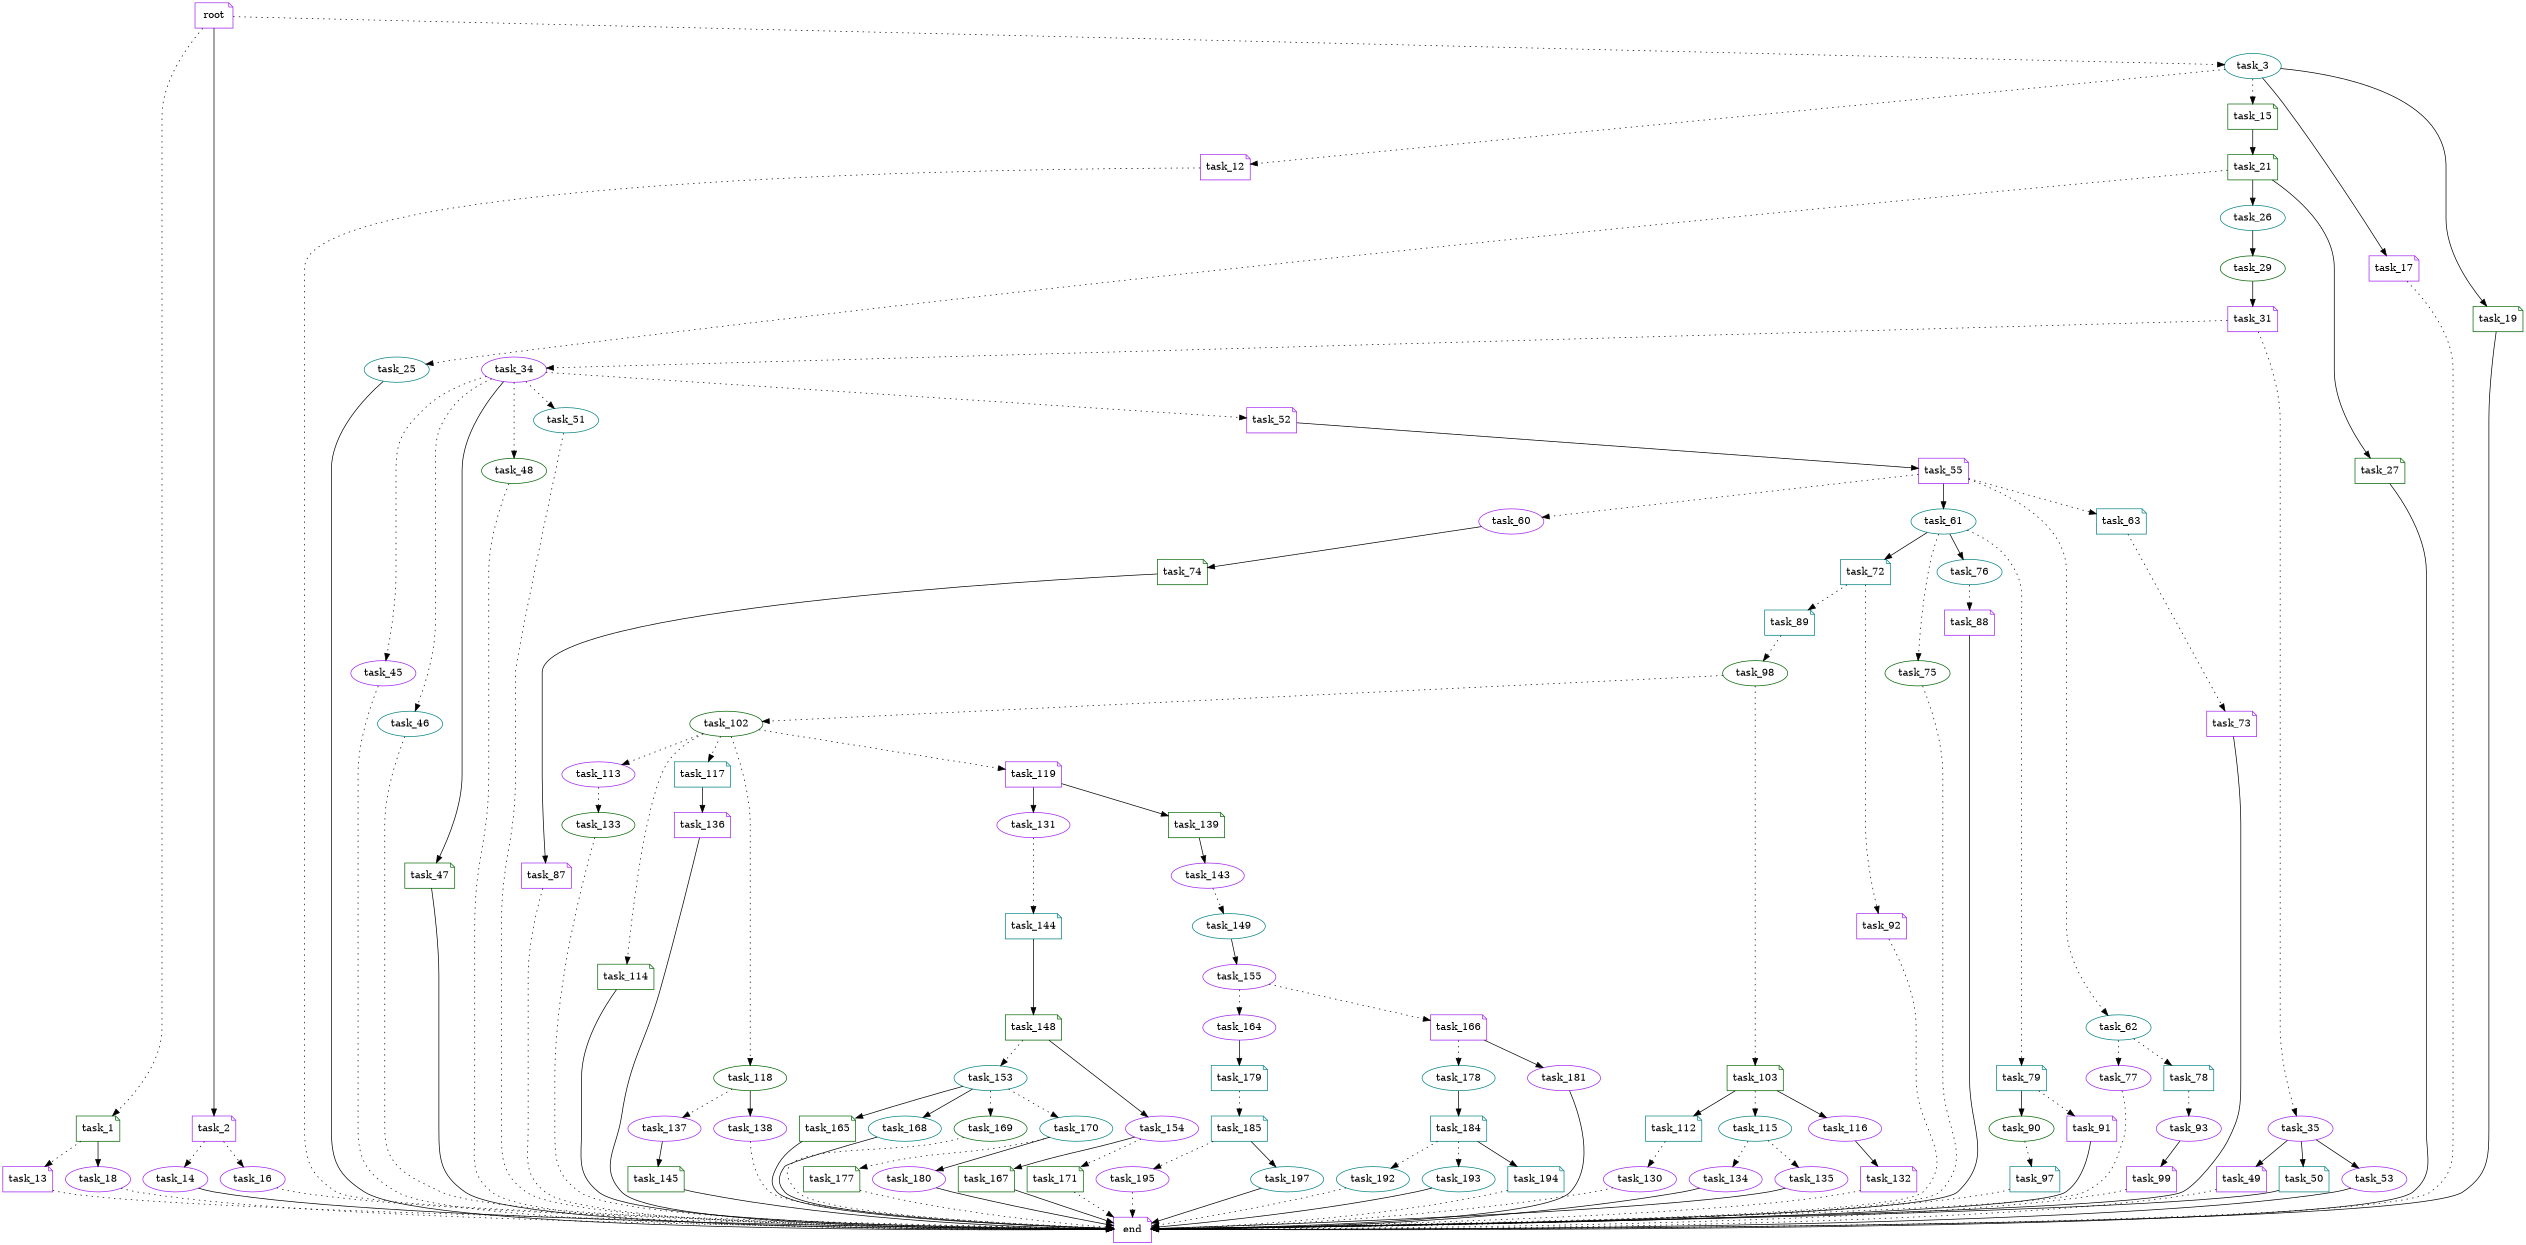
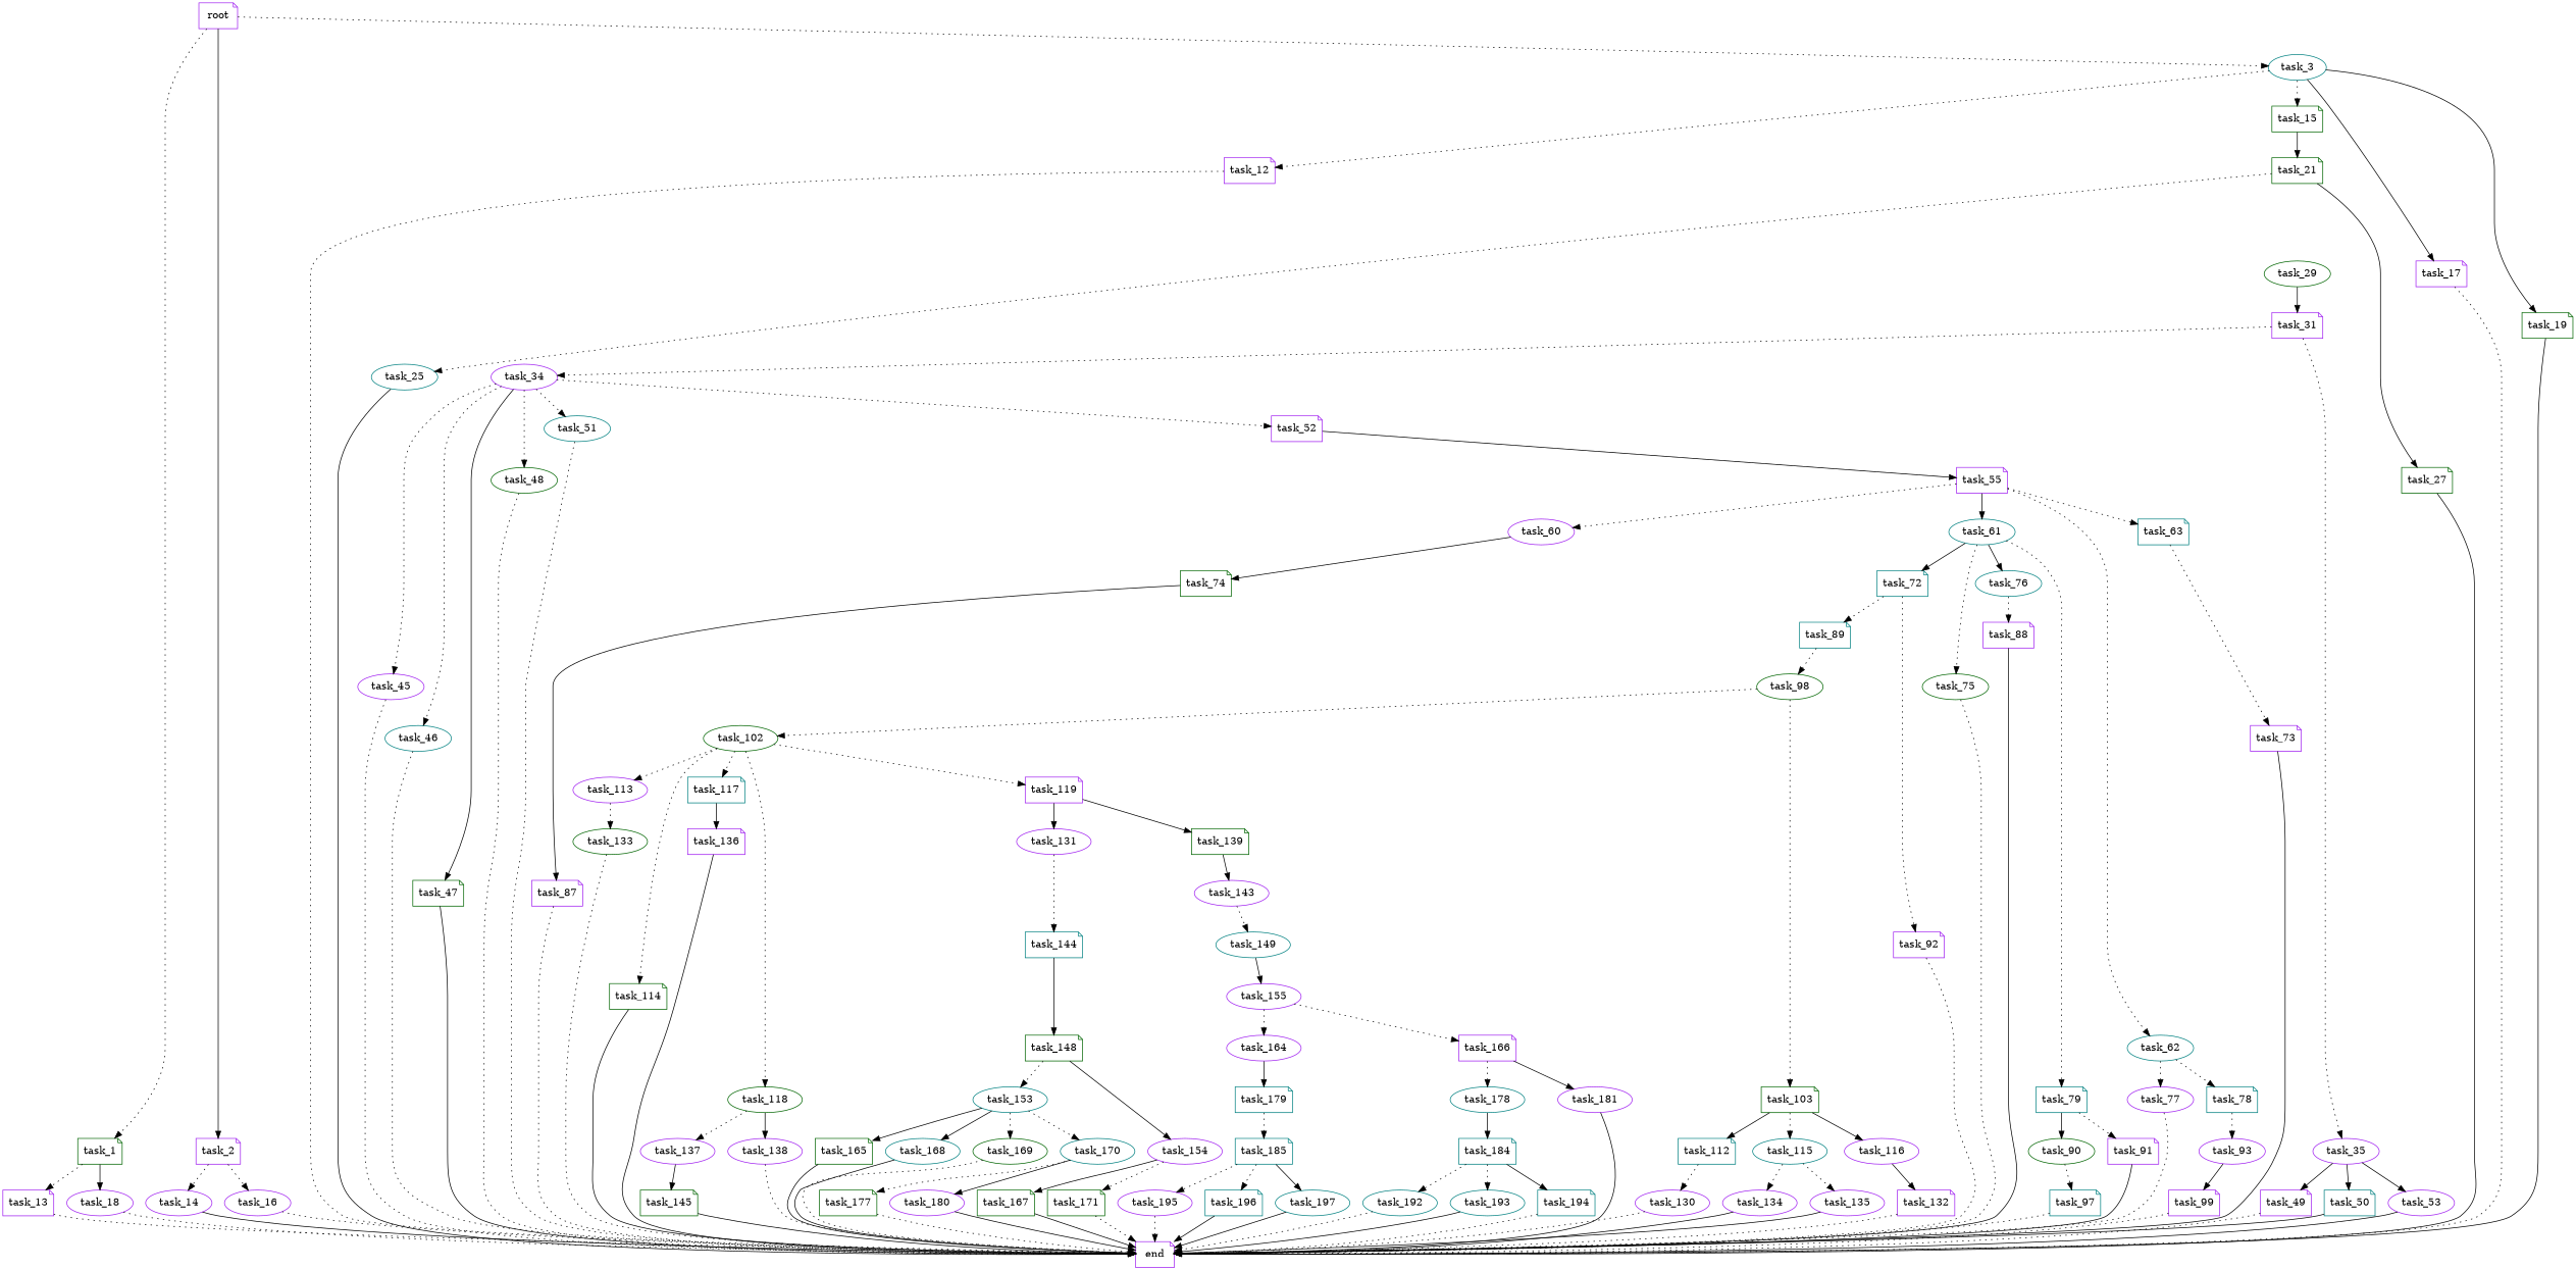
  digraph {
    node [color=purple shape=note]
    edge [style=dotted]
    task_1 [color=darkgreen]
    root
    task_2
    task_3 [color=teal shape=ellipse]
    task_13
    task_18 [shape=ellipse]
    task_14 [shape=ellipse]
    task_16 [shape=ellipse]
    task_12
    task_15 [color=darkgreen]
    task_17
    task_19 [color=darkgreen]
    end
    task_21 [color=darkgreen]
    task_25 [color=teal shape=ellipse]
-   task_26 [color=teal shape=ellipse]
    task_27 [color=darkgreen]
    task_29 [color=darkgreen shape=ellipse]
    task_31
    task_34 [shape=ellipse]
    task_35 [shape=ellipse]
    task_45 [shape=ellipse]
    task_46 [color=teal shape=ellipse]
    task_47 [color=darkgreen]
    task_48 [color=darkgreen shape=ellipse]
    task_51 [color=teal shape=ellipse]
    task_52
    task_49
    task_50 [color=teal]
    task_53 [shape=ellipse]
    task_55
    task_60 [shape=ellipse]
    task_61 [color=teal shape=ellipse]
    task_62 [color=teal shape=ellipse]
    task_63 [color=teal]
    task_74 [color=darkgreen]
    task_72 [color=teal]
    task_75 [color=darkgreen shape=ellipse]
    task_76 [color=teal shape=ellipse]
    task_79 [color=teal]
    task_77 [shape=ellipse]
    task_78 [color=teal]
    task_73
    task_87
    task_89 [color=teal]
    task_92
    task_88
    task_90 [color=darkgreen shape=ellipse]
    task_91
    task_93 [shape=ellipse]
    task_98 [color=darkgreen shape=ellipse]
    task_97 [color=teal]
    task_99
    task_102 [color=darkgreen shape=ellipse]
    task_103 [color=darkgreen]
    task_113 [shape=ellipse]
    task_114 [color=darkgreen]
    task_117 [color=teal]
    task_118 [color=darkgreen shape=ellipse]
    task_119
    task_112 [color=teal]
    task_115 [color=teal shape=ellipse]
    task_116 [shape=ellipse]
    task_133 [color=darkgreen shape=ellipse]
    task_136
    task_137 [shape=ellipse]
    task_138 [shape=ellipse]
    task_131 [shape=ellipse]
    task_139 [color=darkgreen]
    task_130 [shape=ellipse]
    task_134 [shape=ellipse]
    task_135 [shape=ellipse]
    task_132
    task_145 [color=darkgreen]
    task_144 [color=teal]
    task_143 [shape=ellipse]
    task_148 [color=darkgreen]
    task_149 [color=teal shape=ellipse]
    task_153 [color=teal shape=ellipse]
    task_154 [shape=ellipse]
    task_155 [shape=ellipse]
    task_164 [shape=ellipse]
    task_166
    task_165 [color=darkgreen]
    task_168 [color=teal shape=ellipse]
    task_169 [color=darkgreen shape=ellipse]
    task_170 [color=teal shape=ellipse]
    task_167 [color=darkgreen]
    task_171 [color=darkgreen]
    task_177 [color=darkgreen]
    task_180 [shape=ellipse]
    task_179 [color=teal]
    task_178 [color=teal shape=ellipse]
    task_181 [shape=ellipse]
    task_185 [color=teal]
    task_184 [color=teal]
    task_195 [shape=ellipse]
+   task_196 [color=teal]
    task_197 [color=teal shape=ellipse]
    task_192 [color=teal shape=ellipse]
    task_193 [color=teal shape=ellipse]
    task_194 [color=teal]
    task_1 -> task_13
    task_1 -> task_18 [style=solid]
    root -> task_1
    root -> task_2 [style=solid]
    root -> task_3
    task_2 -> task_14
    task_2 -> task_16
    task_3 -> task_12
    task_3 -> task_15
    task_3 -> task_17 [style=solid]
    task_3 -> task_19 [style=solid]
    task_13 -> end
    task_18 -> end
    task_14 -> end [style=solid]
    task_16 -> end
    task_12 -> end
    task_15 -> task_21 [style=solid]
    task_17 -> end
    task_19 -> end [style=solid]
    task_21 -> task_25
-   task_21 -> task_26 [style=solid]
    task_21 -> task_27 [style=solid]
    task_25 -> end [style=solid]
-   task_26 -> task_29 [style=solid]
    task_27 -> end [style=solid]
    task_29 -> task_31 [style=solid]
    task_31 -> task_34
    task_31 -> task_35
    task_34 -> task_45
    task_34 -> task_46
    task_34 -> task_47 [style=solid]
    task_34 -> task_48
    task_34 -> task_51
    task_34 -> task_52
    task_35 -> task_49 [style=solid]
    task_35 -> task_50 [style=solid]
    task_35 -> task_53 [style=solid]
    task_45 -> end
    task_46 -> end
    task_47 -> end [style=solid]
    task_48 -> end
    task_51 -> end
    task_52 -> task_55 [style=solid]
    task_49 -> end
    task_50 -> end [style=solid]
    task_53 -> end [style=solid]
    task_55 -> task_60
    task_55 -> task_61 [style=solid]
    task_55 -> task_62
    task_55 -> task_63
    task_60 -> task_74 [style=solid]
    task_61 -> task_72 [style=solid]
    task_61 -> task_75
    task_61 -> task_76 [style=solid]
    task_61 -> task_79
    task_62 -> task_77
    task_62 -> task_78
    task_63 -> task_73
    task_74 -> task_87 [style=solid]
    task_72 -> task_89
    task_72 -> task_92
    task_75 -> end
    task_76 -> task_88
    task_79 -> task_90 [style=solid]
    task_79 -> task_91
    task_77 -> end
    task_78 -> task_93
    task_73 -> end [style=solid]
    task_87 -> end
    task_89 -> task_98
    task_92 -> end
    task_88 -> end [style=solid]
    task_90 -> task_97
    task_91 -> end [style=solid]
    task_93 -> task_99 [style=solid]
    task_98 -> task_102
    task_98 -> task_103
    task_97 -> end
    task_99 -> end
    task_102 -> task_113
    task_102 -> task_114
    task_102 -> task_117
    task_102 -> task_118
    task_102 -> task_119
    task_103 -> task_112 [style=solid]
    task_103 -> task_115
    task_103 -> task_116 [style=solid]
    task_113 -> task_133
    task_114 -> end [style=solid]
    task_117 -> task_136 [style=solid]
    task_118 -> task_137
    task_118 -> task_138 [style=solid]
    task_119 -> task_131 [style=solid]
    task_119 -> task_139 [style=solid]
    task_112 -> task_130
    task_115 -> task_134
    task_115 -> task_135
    task_116 -> task_132 [style=solid]
    task_133 -> end
    task_136 -> end [style=solid]
    task_137 -> task_145 [style=solid]
    task_138 -> end
    task_131 -> task_144
    task_139 -> task_143 [style=solid]
    task_130 -> end
    task_134 -> end [style=solid]
    task_135 -> end [style=solid]
    task_132 -> end
    task_145 -> end [style=solid]
    task_144 -> task_148 [style=solid]
    task_143 -> task_149
    task_148 -> task_153
    task_148 -> task_154 [style=solid]
    task_149 -> task_155 [style=solid]
    task_153 -> task_165 [style=solid]
    task_153 -> task_168 [style=solid]
    task_153 -> task_169
    task_153 -> task_170
    task_154 -> task_167 [style=solid]
    task_154 -> task_171
    task_155 -> task_164
    task_155 -> task_166
    task_164 -> task_179 [style=solid]
    task_166 -> task_178
    task_166 -> task_181 [style=solid]
    task_165 -> end [style=solid]
    task_168 -> end [style=solid]
    task_169 -> end
    task_170 -> task_177
    task_170 -> task_180 [style=solid]
    task_167 -> end [style=solid]
    task_171 -> end
    task_177 -> end
    task_180 -> end [style=solid]
    task_179 -> task_185
    task_178 -> task_184 [style=solid]
    task_181 -> end [style=solid]
    task_185 -> task_195
+   task_185 -> task_196
    task_185 -> task_197 [style=solid]
    task_184 -> task_192
    task_184 -> task_193
    task_184 -> task_194 [style=solid]
    task_195 -> end
+   task_196 -> end [style=solid]
    task_197 -> end [style=solid]
    task_192 -> end
    task_193 -> end [style=solid]
    task_194 -> end
  }
